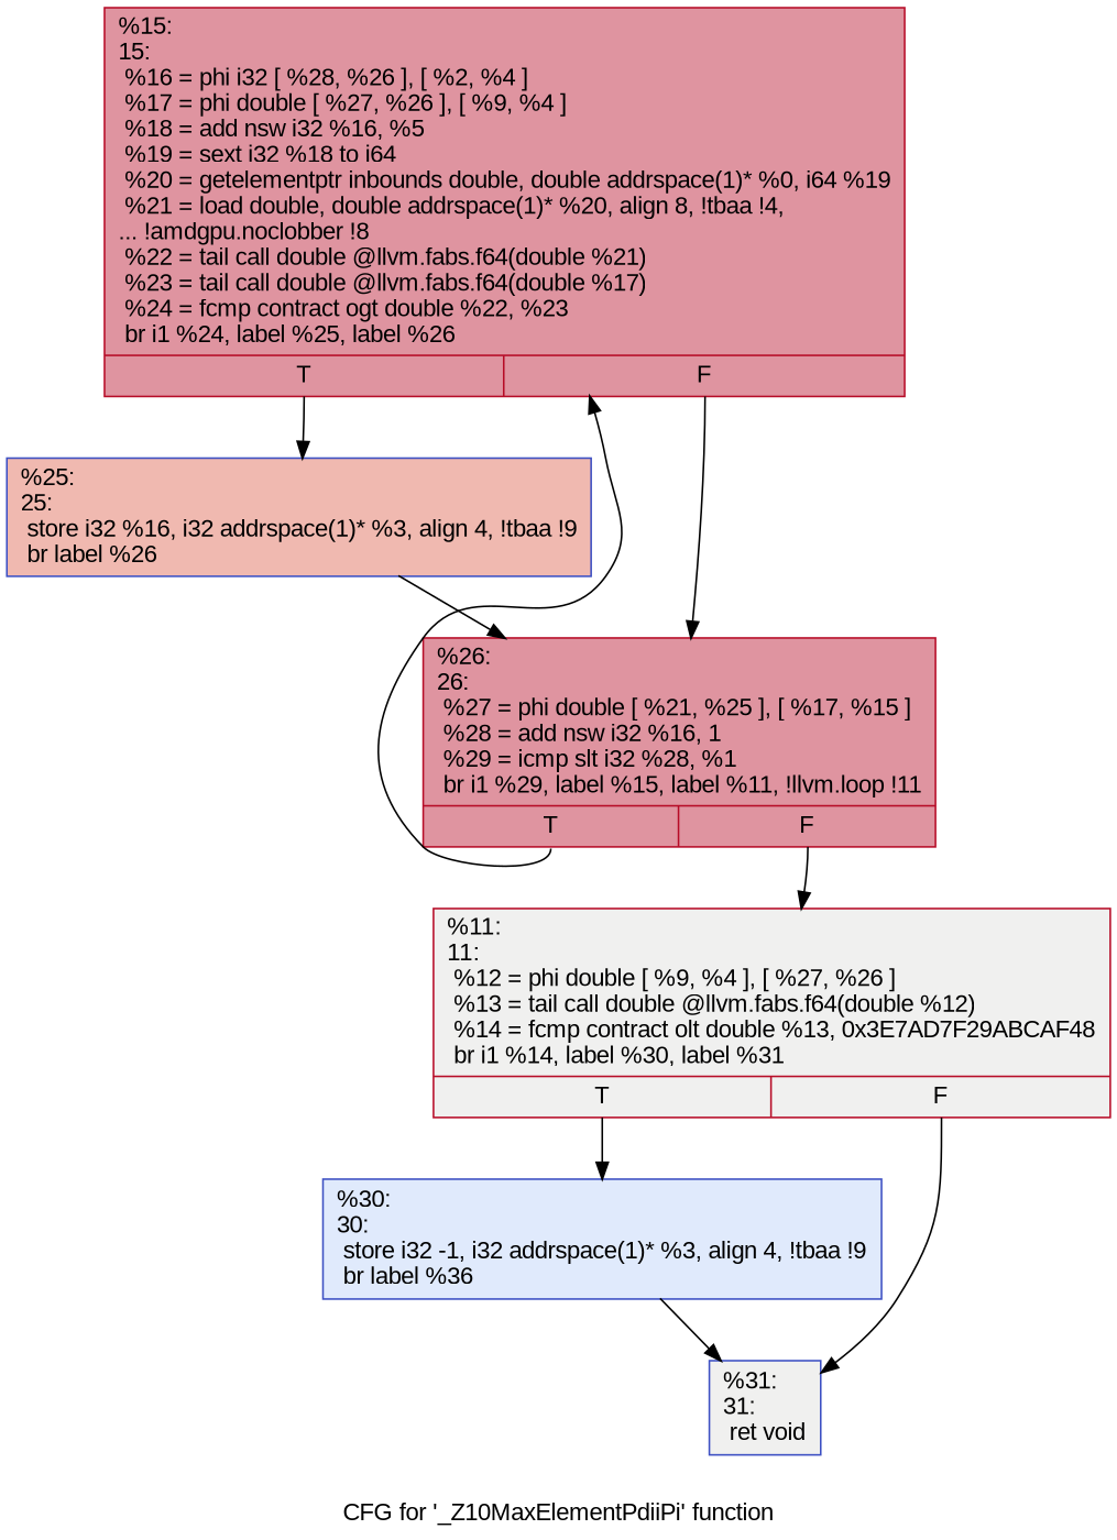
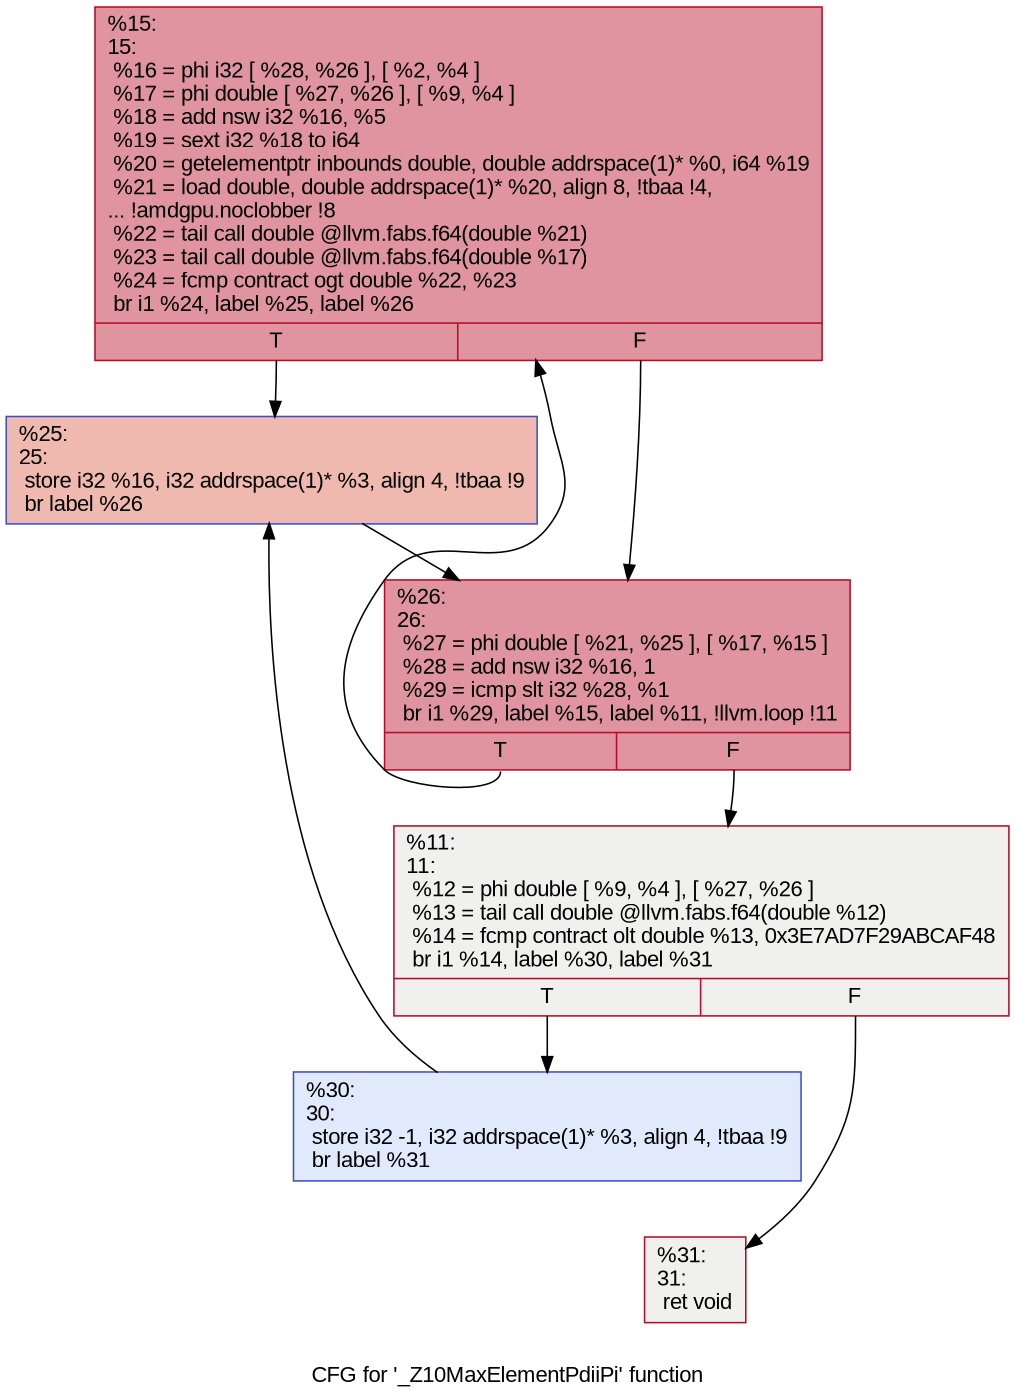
  digraph {
    fontname="Liberation Sans"
    label="CFG for '_Z10MaxElementPdiiPi' function"
    node [color="#b70d28ff" fillcolor="#b70d2870" fontname="Liberation Sans" shape=record style=filled]
    edge [fontname="Liberation Sans" tailport=s0]
    n1 [label="{%15:\l15:                                               \l  %16 = phi i32 [ %28, %26 ], [ %2, %4 ]\l  %17 = phi double [ %27, %26 ], [ %9, %4 ]\l  %18 = add nsw i32 %16, %5\l  %19 = sext i32 %18 to i64\l  %20 = getelementptr inbounds double, double addrspace(1)* %0, i64 %19\l  %21 = load double, double addrspace(1)* %20, align 8, !tbaa !4,\l... !amdgpu.noclobber !8\l  %22 = tail call double @llvm.fabs.f64(double %21)\l  %23 = tail call double @llvm.fabs.f64(double %17)\l  %24 = fcmp contract ogt double %22, %23\l  br i1 %24, label %25, label %26\l|{<s0>T|<s1>F}}"]
    n2 [color="#3d50c3ff" fillcolor="#de614d70" label="{%25:\l25:                                               \l  store i32 %16, i32 addrspace(1)* %3, align 4, !tbaa !9\l  br label %26\l}"]
    n3 [label="{%26:\l26:                                               \l  %27 = phi double [ %21, %25 ], [ %17, %15 ]\l  %28 = add nsw i32 %16, 1\l  %29 = icmp slt i32 %28, %1\l  br i1 %29, label %15, label %11, !llvm.loop !11\l|{<s0>T|<s1>F}}"]
    n4 [fillcolor="#dedcdb70" label="{%11:\l11:                                               \l  %12 = phi double [ %9, %4 ], [ %27, %26 ]\l  %13 = tail call double @llvm.fabs.f64(double %12)\l  %14 = fcmp contract olt double %13, 0x3E7AD7F29ABCAF48\l  br i1 %14, label %30, label %31\l|{<s0>T|<s1>F}}"]
-   n5 [color="#3d50c3ff" fillcolor="#b9d0f970" label="{%30:\l30:                                               \l  store i32 -1, i32 addrspace(1)* %3, align 4, !tbaa !9\l  br label %36\l}"]
-   n6 [color="#3d50c3ff" fillcolor="#dedcdb70" label="{%31:\l31:                                               \l  ret void\l}"]
+   n5 [color="#3d50c3ff" fillcolor="#b9d0f970" label="{%30:\l30:                                               \l  store i32 -1, i32 addrspace(1)* %3, align 4, !tbaa !9\l  br label %31\l}"]
+   n6 [fillcolor="#dedcdb70" label="{%31:\l31:                                               \l  ret void\l}"]
    n1 -> n2
    n1 -> n3 [tailport=s1]
    n2 -> n3
    n3 -> n1
    n3 -> n4 [tailport=s1]
    n4 -> n5
    n4 -> n6 [tailport=s1]
-   n5 -> n6
+   n5 -> n2
  }
